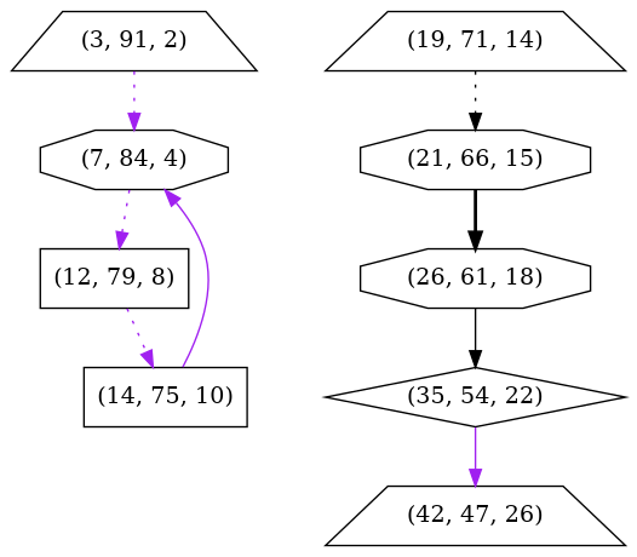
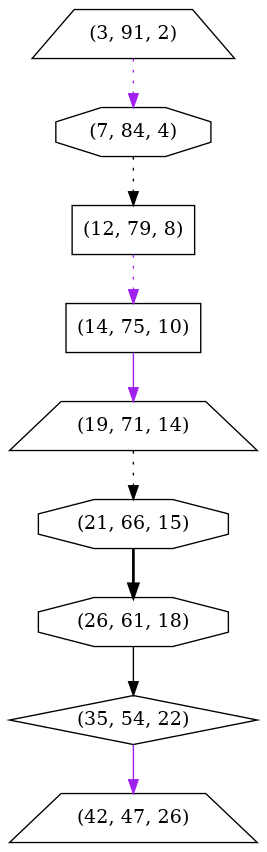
  digraph {
    node [shape=octagon]
    edge [color=purple style=dotted]
    "(7, 84, 4)"
    "(3, 91, 2)" [shape=trapezium]
    "(12, 79, 8)" [shape=box]
    "(14, 75, 10)" [shape=box]
    "(19, 71, 14)" [shape=trapezium]
    "(21, 66, 15)"
    "(26, 61, 18)"
    "(35, 54, 22)" [shape=diamond]
    n9 [label="(42, 47, 26)" shape=trapezium]
-   "(7, 84, 4)" -> "(12, 79, 8)"
+   "(7, 84, 4)" -> "(12, 79, 8)" [color=black]
    "(3, 91, 2)" -> "(7, 84, 4)"
    "(12, 79, 8)" -> "(14, 75, 10)"
-   "(14, 75, 10)" -> "(7, 84, 4)" [style=solid]
+   "(14, 75, 10)" -> "(19, 71, 14)" [style=solid]
    "(19, 71, 14)" -> "(21, 66, 15)" [color=black]
    "(21, 66, 15)" -> "(26, 61, 18)" [color=black style=bold]
    "(26, 61, 18)" -> "(35, 54, 22)" [color=black style=solid]
    "(35, 54, 22)" -> n9 [style=solid]
  }
